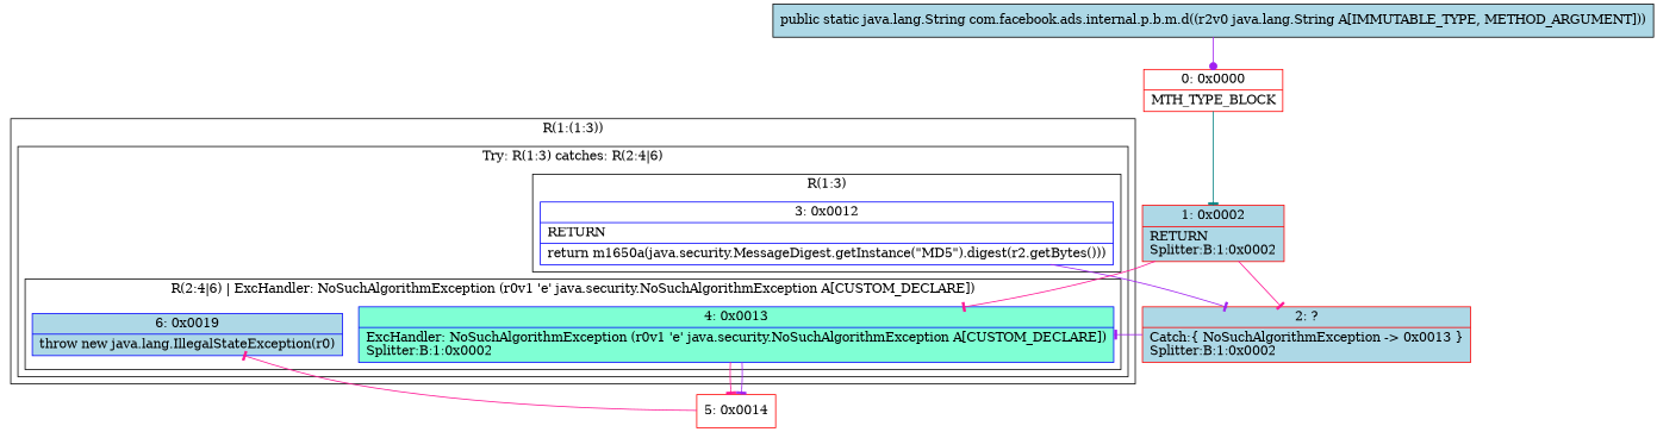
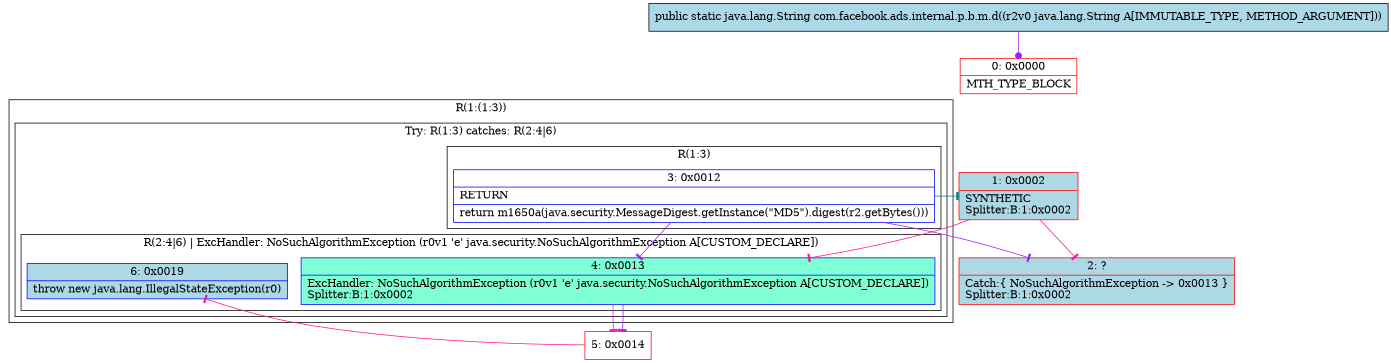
  digraph {
    node [color=red fillcolor=lightblue shape=record style=filled]
    edge [arrowhead=tee color=purple]
    n1 [color=blue fillcolor=white label="{3\:\ 0x0012|RETURN\l|return m1650a(java.security.MessageDigest.getInstance(\"MD5\").digest(r2.getBytes()))\l}"]
    n2 [color=blue fillcolor=aquamarine label="{4\:\ 0x0013|ExcHandler: NoSuchAlgorithmException (r0v1 'e' java.security.NoSuchAlgorithmException A[CUSTOM_DECLARE])\lSplitter:B:1:0x0002\l}"]
    n3 [color=blue label="{6\:\ 0x0019|throw new java.lang.IllegalStateException(r0)\l}"]
    n4 [label="{2\:\ ?|Catch:\{ NoSuchAlgorithmException \-\> 0x0013 \}\lSplitter:B:1:0x0002\l}"]
    n5 [fillcolor=white label="{5\:\ 0x0014}"]
    n6 [fillcolor=white label="{0\:\ 0x0000|MTH_TYPE_BLOCK\l}"]
-   n7 [label="{1\:\ 0x0002|RETURN\lSplitter:B:1:0x0002\l}"]
+   n7 [label="{1\:\ 0x0002|SYNTHETIC\lSplitter:B:1:0x0002\l}"]
    n8 [label="{public static java.lang.String com.facebook.ads.internal.p.b.m.d((r2v0 java.lang.String A[IMMUTABLE_TYPE, METHOD_ARGUMENT])) }" color=""]
    subgraph cluster_1 {
      label="R(1:(1:3))"
      subgraph cluster_2 {
        label="Try: R(1:3) catches: R(2:4|6)"
        subgraph cluster_3 {
          label="R(1:3)"
          n1
        }
        subgraph cluster_4 {
          label="R(2:4|6) | ExcHandler: NoSuchAlgorithmException (r0v1 'e' java.security.NoSuchAlgorithmException A[CUSTOM_DECLARE])\l"
          n2
          n3
        }
      }
    }
    subgraph cluster_5 {
      label="R(2:4|6) | ExcHandler: NoSuchAlgorithmException (r0v1 'e' java.security.NoSuchAlgorithmException A[CUSTOM_DECLARE])\l"
    }
    n1 -> n4
    n2 -> n5 [color=deeppink]
    n2 -> n5
-   n4 -> n2
+   n1 -> n2
    n5 -> n3 [color=deeppink]
-   n6 -> n7 [color=teal]
+   n1 -> n7 [color=teal]
    n7 -> n2 [color=deeppink]
    n7 -> n4 [color=deeppink]
    n8 -> n6 [arrowhead=dot]
  }
